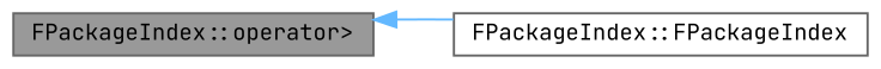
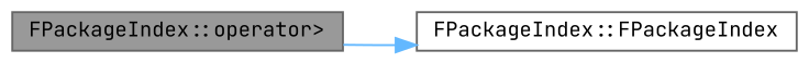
  digraph {
    rankdir=LR
    fontname="JetBrains Mono"
    node [fontname="JetBrains Mono" fontsize=10 shape=box style=filled]
    n1 [color=gray40 fillcolor=grey60 fontcolor=black height=0.2 label="FPackageIndex::operator\>" width=0.4]
    n2 [color=grey40 fillcolor=white height=0.2 label="FPackageIndex::FPackageIndex" width=0.4]
-   n2 -> n1 [color=steelblue1 fontname="JetBrains Mono" fontsize=10 labelfontname=Helvetica labelfontsize=10 style=solid]
+   n1 -> n2 [color=steelblue1 fontname="JetBrains Mono" fontsize=10 labelfontname=Helvetica labelfontsize=10 style=solid]
  }
